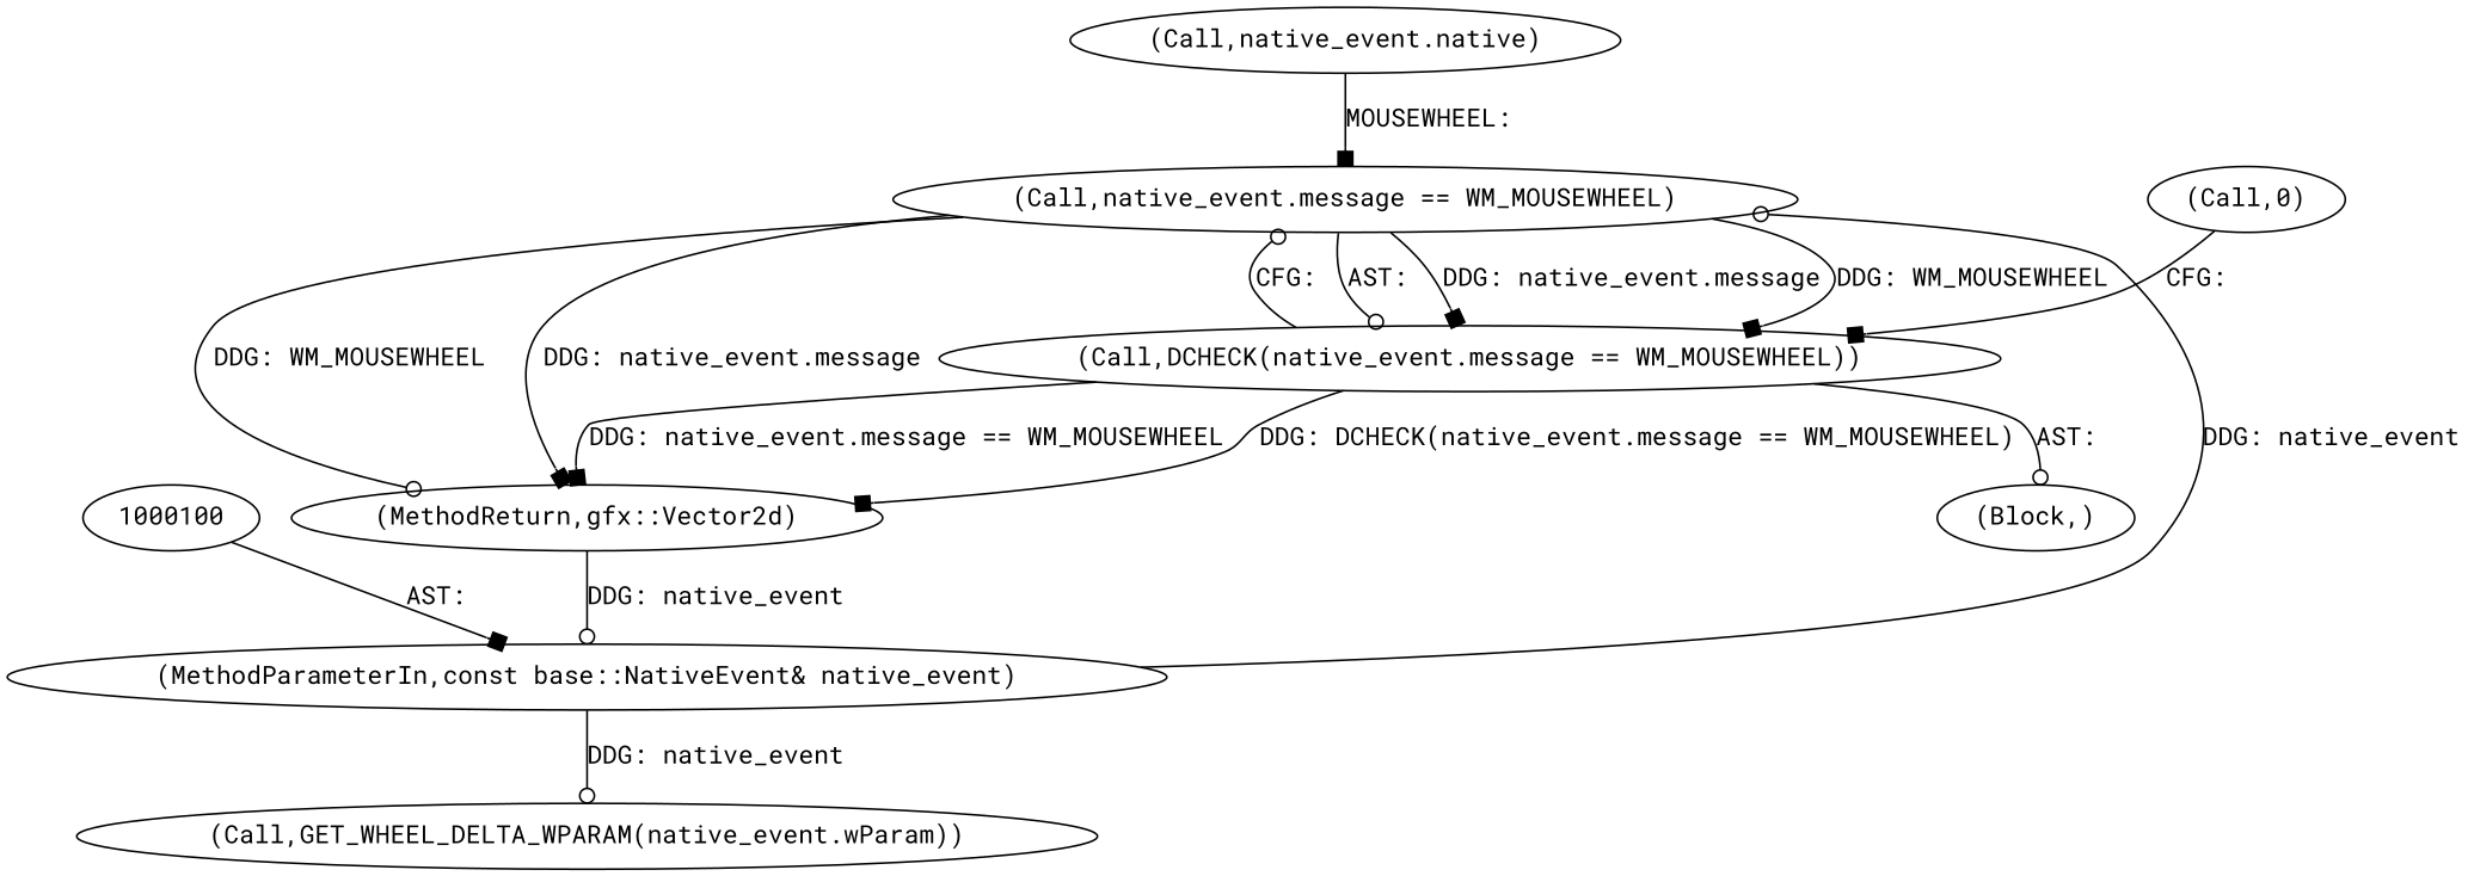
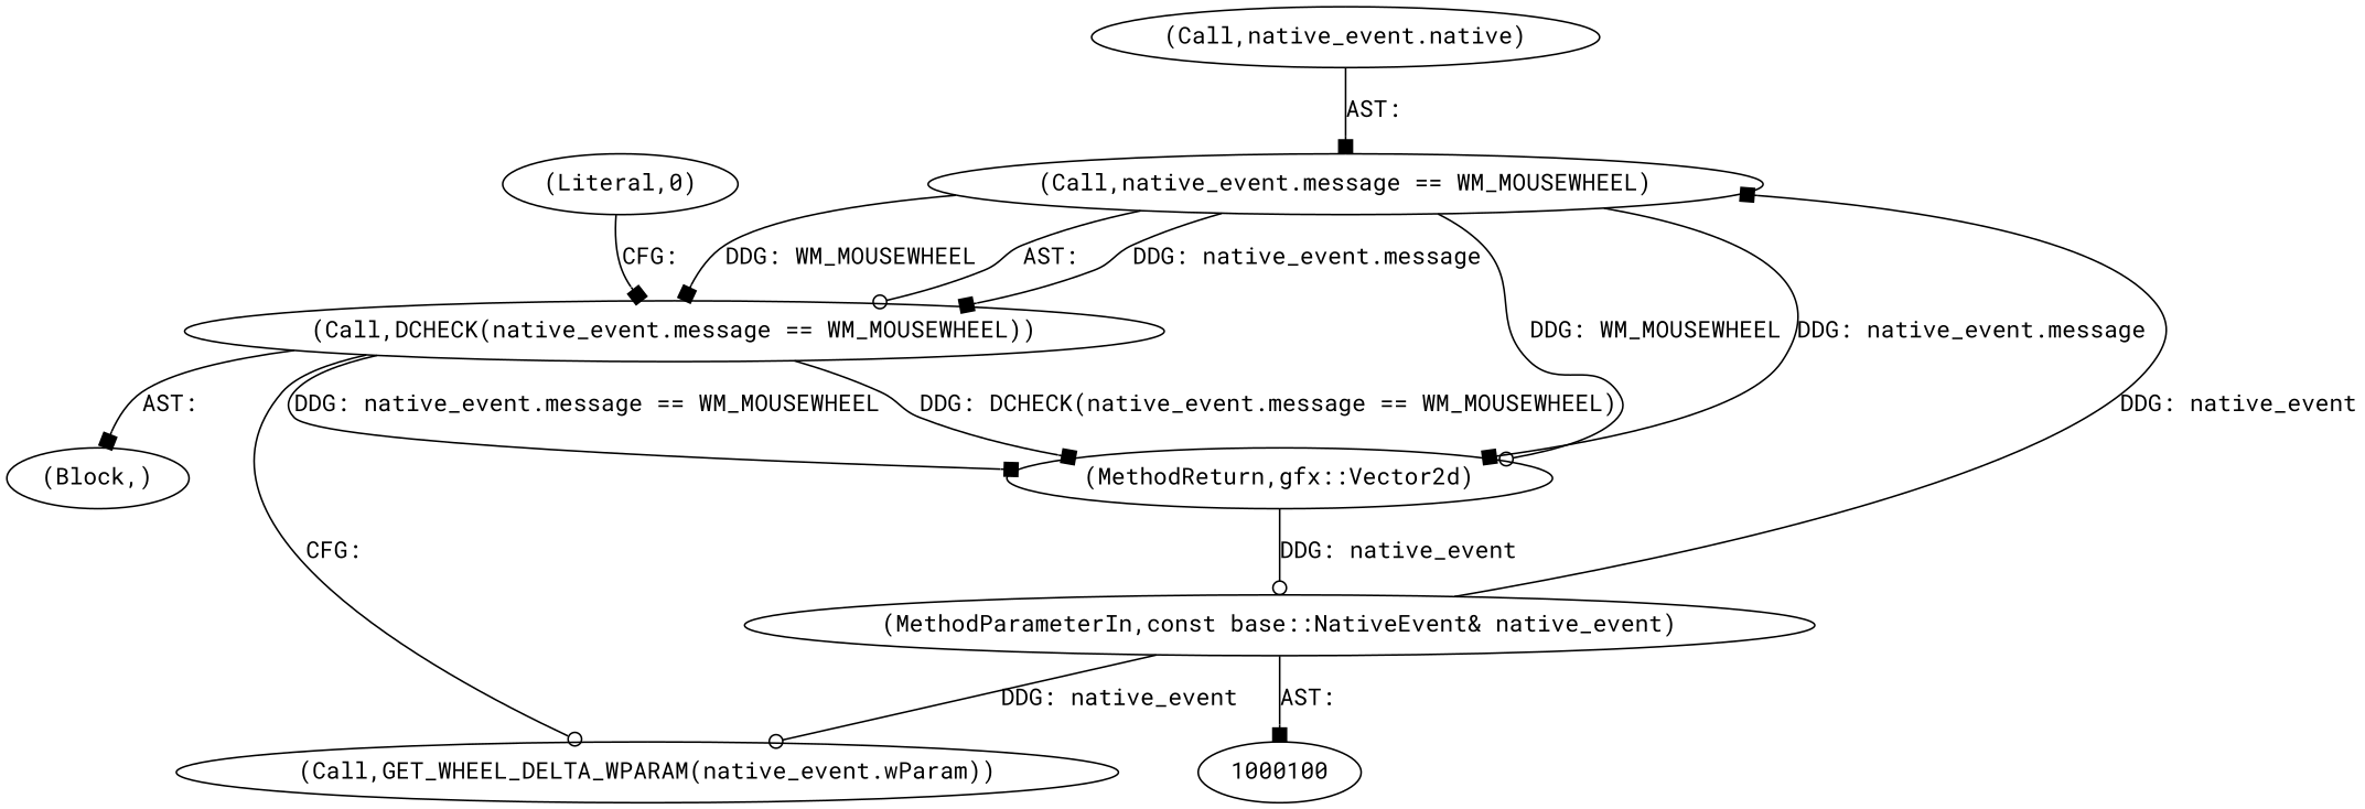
  digraph {
    fontname="Roboto Mono"
    node [fontname="Roboto Mono"]
    edge [arrowhead=box fontname="Roboto Mono"]
    n1 [label="(Call,native_event.message == WM_MOUSEWHEEL)"]
    n2 [label="(Call,DCHECK(native_event.message == WM_MOUSEWHEEL))"]
    n3 [label="(MethodReturn,gfx::Vector2d)"]
    n4 [label="(Block,)"]
    n5 [label="(MethodParameterIn,const base::NativeEvent& native_event)"]
    n6 [label="(Call,GET_WHEEL_DELTA_WPARAM(native_event.wParam))"]
    1000100
    n8 [label="(Call,native_event.native)"]
-   n9 [label="(Call,0)"]
+   n9 [label="(Literal,0)"]
    n1 -> n2 [arrowhead=odot label="AST: "]
    n1 -> n2 [label="DDG: native_event.message"]
    n1 -> n2 [label="DDG: WM_MOUSEWHEEL"]
    n1 -> n3 [arrowhead=odot label="DDG: WM_MOUSEWHEEL"]
    n1 -> n3 [label="DDG: native_event.message"]
-   n2 -> n1 [arrowhead=odot label="CFG: "]
+   n2 -> n6 [arrowhead=odot label="CFG: "]
    n2 -> n3 [label="DDG: native_event.message == WM_MOUSEWHEEL"]
    n2 -> n3 [label="DDG: DCHECK(native_event.message == WM_MOUSEWHEEL)"]
-   n2 -> n4 [arrowhead=odot label="AST: "]
+   n2 -> n4 [label="AST: "]
    n3 -> n5 [arrowhead=odot label="DDG: native_event"]
-   n5 -> n1 [arrowhead=odot label="DDG: native_event"]
+   n5 -> n1 [label="DDG: native_event"]
    n5 -> n6 [arrowhead=odot label="DDG: native_event"]
-   1000100 -> n5 [label="AST: "]
-   n8 -> n1 [label="MOUSEWHEEL: "]
+   n5 -> 1000100 [label="AST: "]
+   n8 -> n1 [label="AST: "]
    n9 -> n2 [label="CFG: "]
  }
